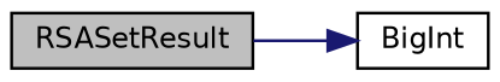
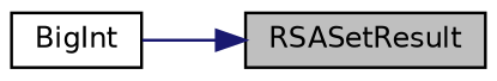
  digraph {
    rankdir=LR
    node [color=black fontname=Helvetica fontsize=10 shape=record style=filled]
    n1 [fillcolor=grey75 fontcolor=black height=0.2 label=RSASetResult width=0.4]
    n2 [fillcolor=white height=0.2 label=BigInt width=0.4]
-   n1 -> n2 [color=midnightblue fontname=Helvetica fontsize=10 labelfontname=Helvetica labelfontsize=10 style=solid]
+   n2 -> n1 [color=midnightblue fontname=Helvetica fontsize=10 labelfontname=Helvetica labelfontsize=10 style=solid]
  }
